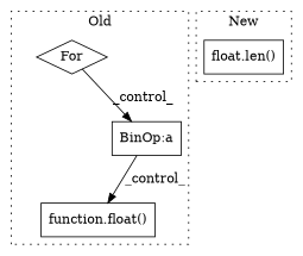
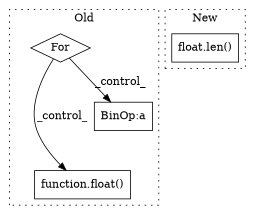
  digraph {
    node [a=75 shape=box]
    n1 [l="6,1" label="function.float()" s="1633,1640"]
    n2 [a=107 l="4,14" label=For s="1563,1603" shape=diamond]
    n3 [a=82 l=3 label="BinOp:a" s=1878]
    n4 [l="4,1" label="float.len()" s="1100,1111"]
    subgraph cluster_1 {
      label=Old
      style=dotted
      n1
      n2
      n3
    }
    subgraph cluster_2 {
      label=New
      style=dotted
      n4
    }
-   n3 -> n1 [label=_control_]
+   n2 -> n1 [label=_control_]
    n2 -> n3 [label=_control_]
  }
